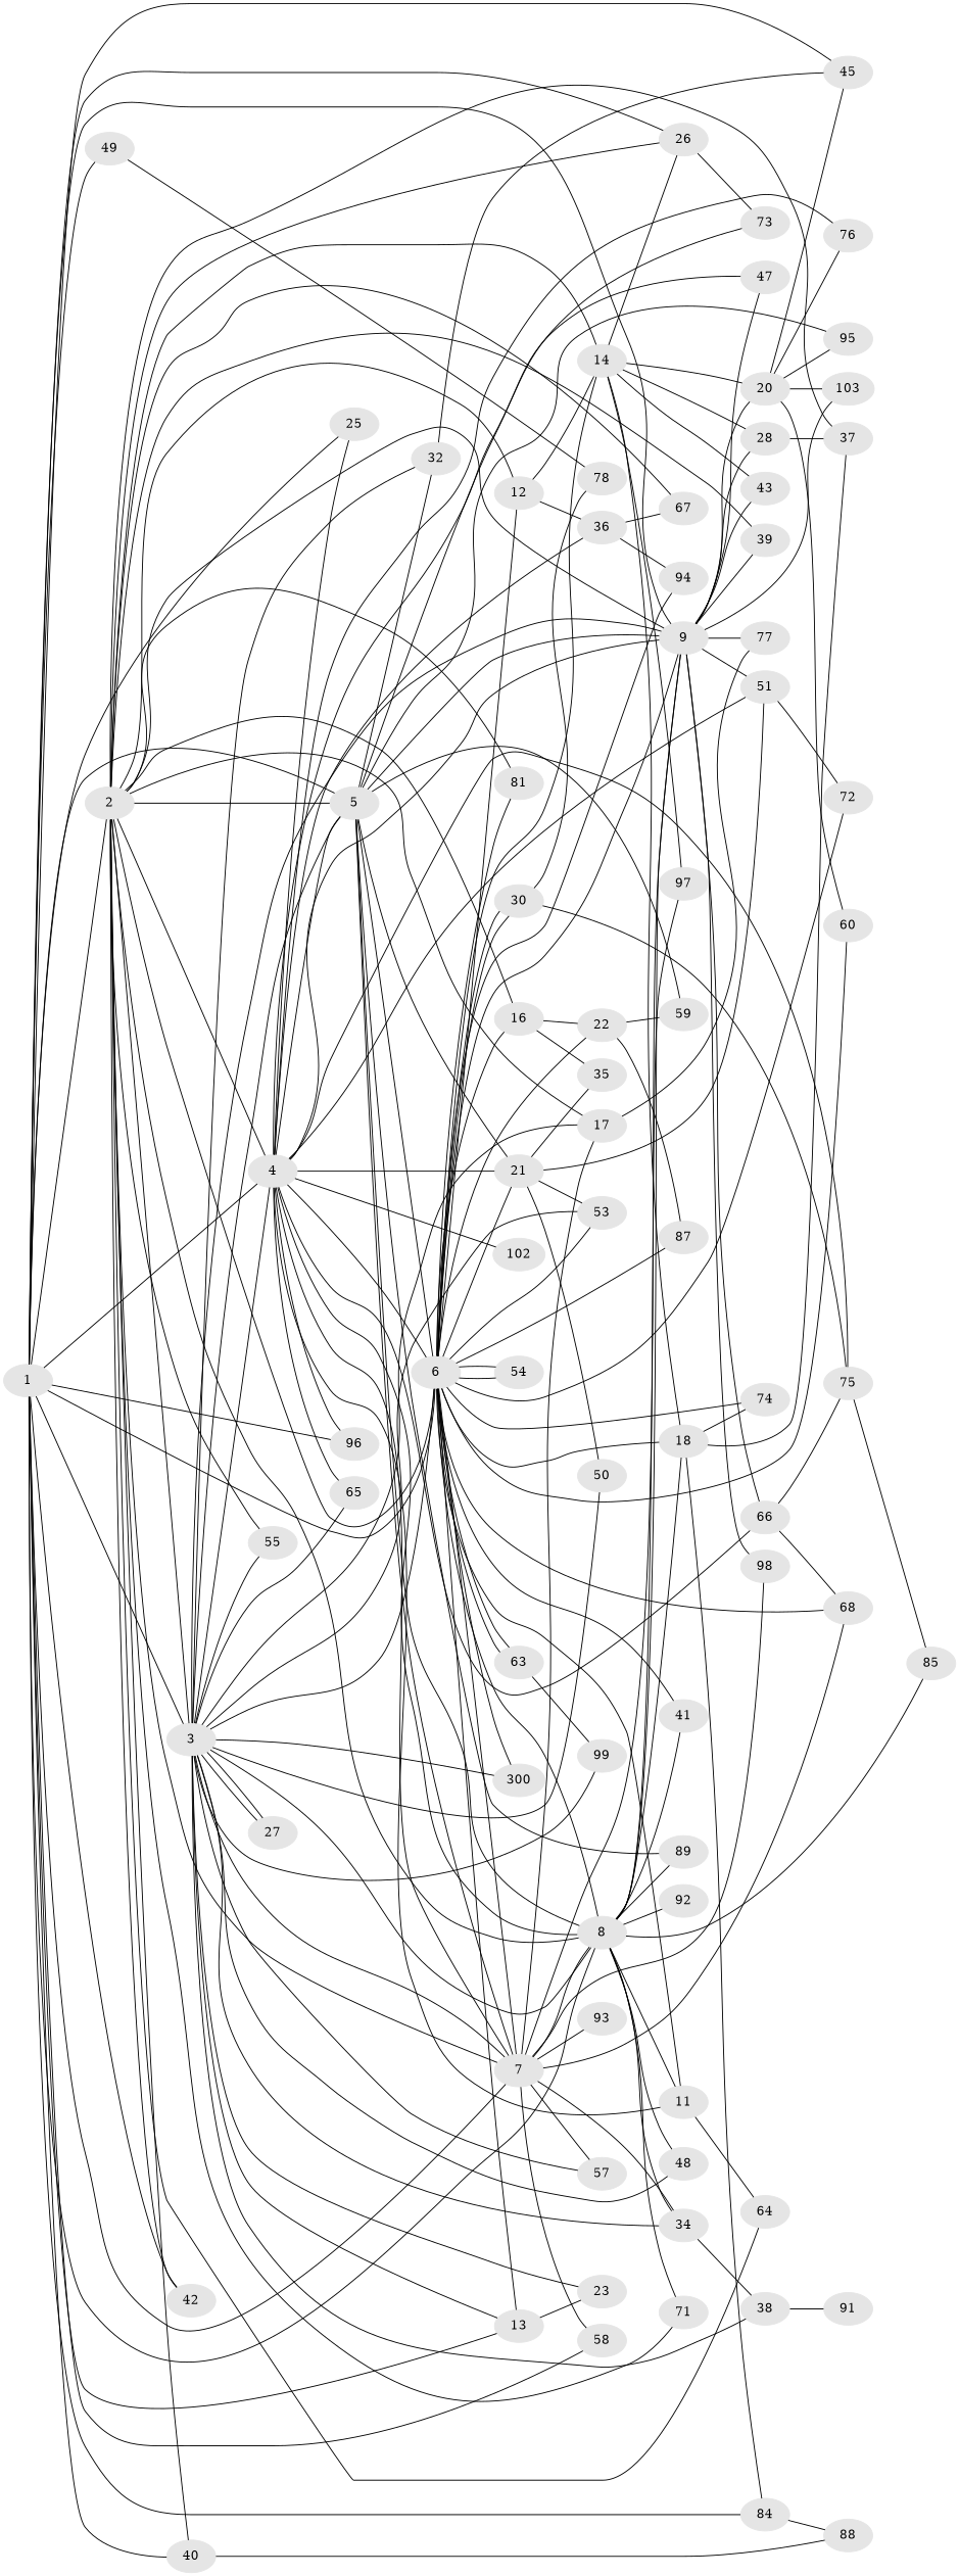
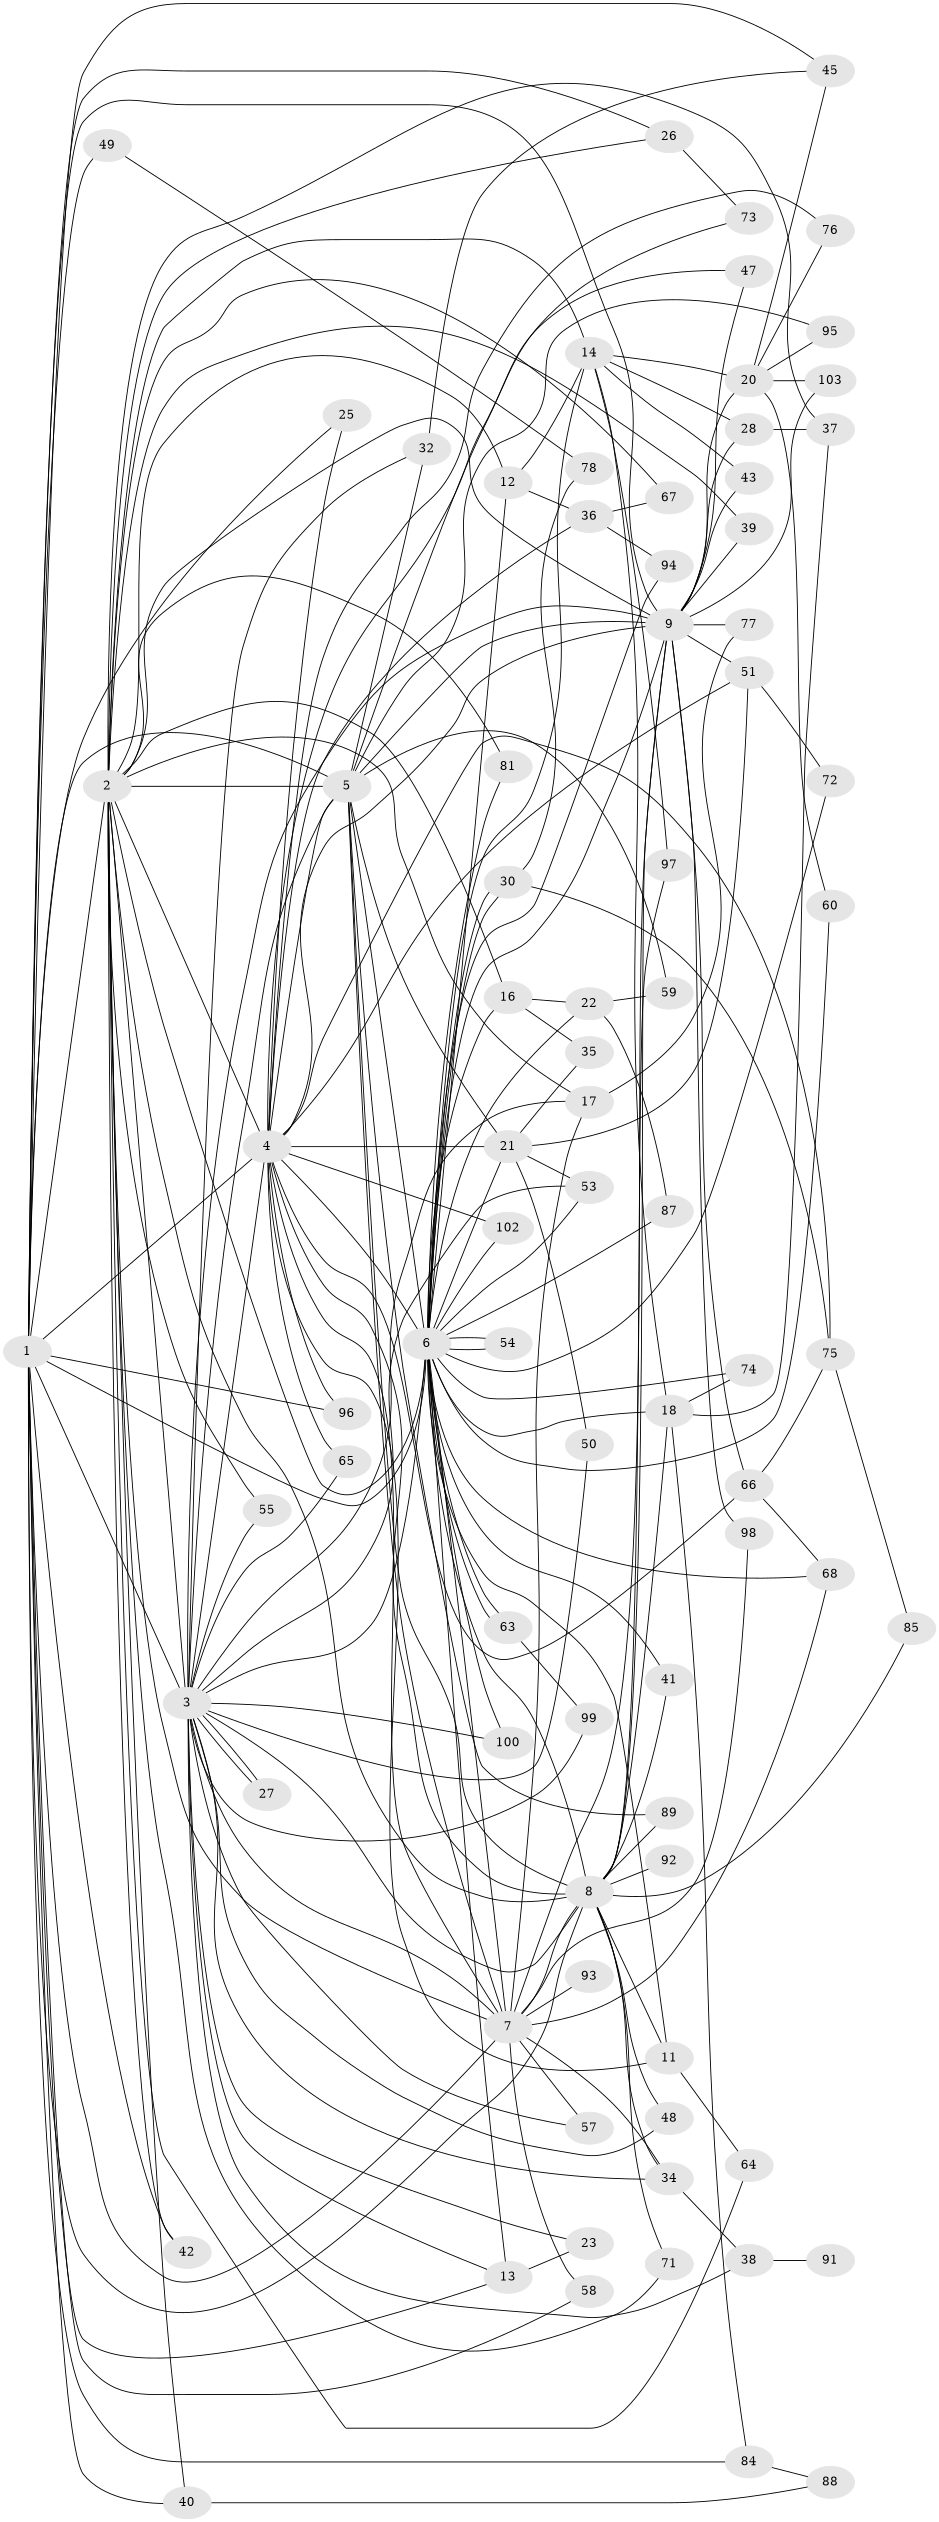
  graph {
    rankdir=LR
    node [color=gray90 style=filled]
    1 [super="+82"]
    2 [super="+15"]
    3 [super="+33"]
    4 [super="+61"]
    5 [super="+69"]
    6 [super="+101"]
    7 [super="+80"]
    8 [super="+46"]
    9 [super="+10"]
    13 [super="+31"]
    25
    26 [super="+29"]
    40
    42
    45
    49
    58
    84
    96
    12 [super="+62"]
    14 [super="+90"]
    16
    17 [super="+24"]
    37
    39
    55
    64
    67
    71
    81
    23
    27
    32
    38
    48
    50
    53 [super="+86"]
    57
    65
    99
-   100 [label=300]
+   100
    34
    11 [super="+19"]
    21 [super="+56"]
    36
    47
    51 [super="+52"]
    66 [super="+79"]
    75 [super="+83"]
    76
    102
    59
    73
    89
    95
    18 [super="+44"]
    22
    30
    41
    54
    60
    63
    68
    72
    74
    87
    94
    93
    98
    92
    85
    97
    20 [super="+70"]
    28
    43
    77
    103
    88
    78
    35
    91
    1 -- 2 [weight=2]
    1 -- 3
    1 -- 4
    1 -- 5
    1 -- 6
    1 -- 7
    1 -- 8
    1 -- 9 [weight=2]
    1 -- 13
    1 -- 25
    1 -- 26
    1 -- 40
    1 -- 42
    1 -- 45
    1 -- 49
    1 -- 58
    1 -- 84
    1 -- 96
    2 -- 3
    2 -- 4
    2 -- 5
    2 -- 6
    2 -- 7
    2 -- 8
    2 -- 9 [weight=2]
    2 -- 26
    2 -- 40
    2 -- 42
    2 -- 12
    2 -- 14 [weight=2]
    2 -- 16
    2 -- 17
    2 -- 37
    2 -- 39
    2 -- 55
    2 -- 64
    2 -- 67
    2 -- 71
    2 -- 81
    3 -- 4
    3 -- 5
    3 -- 6
    3 -- 7 [weight=2]
    3 -- 8
    3 -- 9 [weight=2]
    3 -- 13
    3 -- 17
    3 -- 55
    3 -- 23
    3 -- 27
    3 -- 27
    3 -- 32
    3 -- 38
    3 -- 48
    3 -- 50
    3 -- 53
    3 -- 57
    3 -- 65
    3 -- 99
    3 -- 100
    3 -- 34
    4 -- 5
    4 -- 6
    4 -- 7
    4 -- 8
    4 -- 9 [weight=2]
    4 -- 25
    4 -- 96
    4 -- 65
    4 -- 11
    4 -- 21
    4 -- 36
    4 -- 47
    4 -- 51
    4 -- 66
    4 -- 75
    4 -- 76
    4 -- 102
    5 -- 6
    5 -- 7
    5 -- 8
    5 -- 9 [weight=2]
    5 -- 32
    5 -- 21
    5 -- 59
    5 -- 73
    5 -- 89
    5 -- 95
    6 -- 7
    6 -- 8 [weight=2]
    6 -- 9 [weight=2]
    6 -- 13
    6 -- 12
    6 -- 14
    6 -- 16
    6 -- 81
    6 -- 53
    6 -- 100
    6 -- 11
    6 -- 21
+   6 -- 102
    6 -- 18
    6 -- 22
    6 -- 30
    6 -- 30
    6 -- 41
    6 -- 54
    6 -- 54
    6 -- 60
    6 -- 63
    6 -- 63
    6 -- 68
    6 -- 72
    6 -- 74
    6 -- 87
    6 -- 94
    7 -- 8 [weight=2]
    7 -- 9 [weight=2]
    7 -- 58
    7 -- 17
    7 -- 57
    7 -- 34
    7 -- 68
    7 -- 93
    7 -- 98
    8 -- 9 [weight=2]
    8 -- 71
    8 -- 48
    8 -- 34
    8 -- 11
    8 -- 89
    8 -- 18 [weight=2]
    8 -- 41
    8 -- 92
    8 -- 85
    8 -- 97
    9 -- 39
    9 -- 47
    9 -- 51
    9 -- 66
    9 -- 98
    9 -- 20 [weight=2]
    9 -- 28
    9 -- 43
    9 -- 77
    9 -- 103
    13 -- 23
    26 -- 73
    40 -- 88
    49 -- 78
    84 -- 88
    12 -- 14
    12 -- 36
-   14 -- 26
    14 -- 18
    14 -- 97
    14 -- 20
    14 -- 28
    14 -- 43
    16 -- 22
    16 -- 35
    17 -- 77
    32 -- 45
    38 -- 91
    34 -- 38
    11 -- 64
    21 -- 50
    21 -- 53
    21 -- 51
    21 -- 35
    36 -- 67
    36 -- 94
    51 -- 72
    66 -- 75
    66 -- 68
    75 -- 85
    18 -- 84
    18 -- 37
    18 -- 74
    22 -- 59
    22 -- 87
    30 -- 75
    30 -- 78
    63 -- 99
    20 -- 45
    20 -- 76
    20 -- 95
    20 -- 60
    20 -- 103
    28 -- 37
  }
